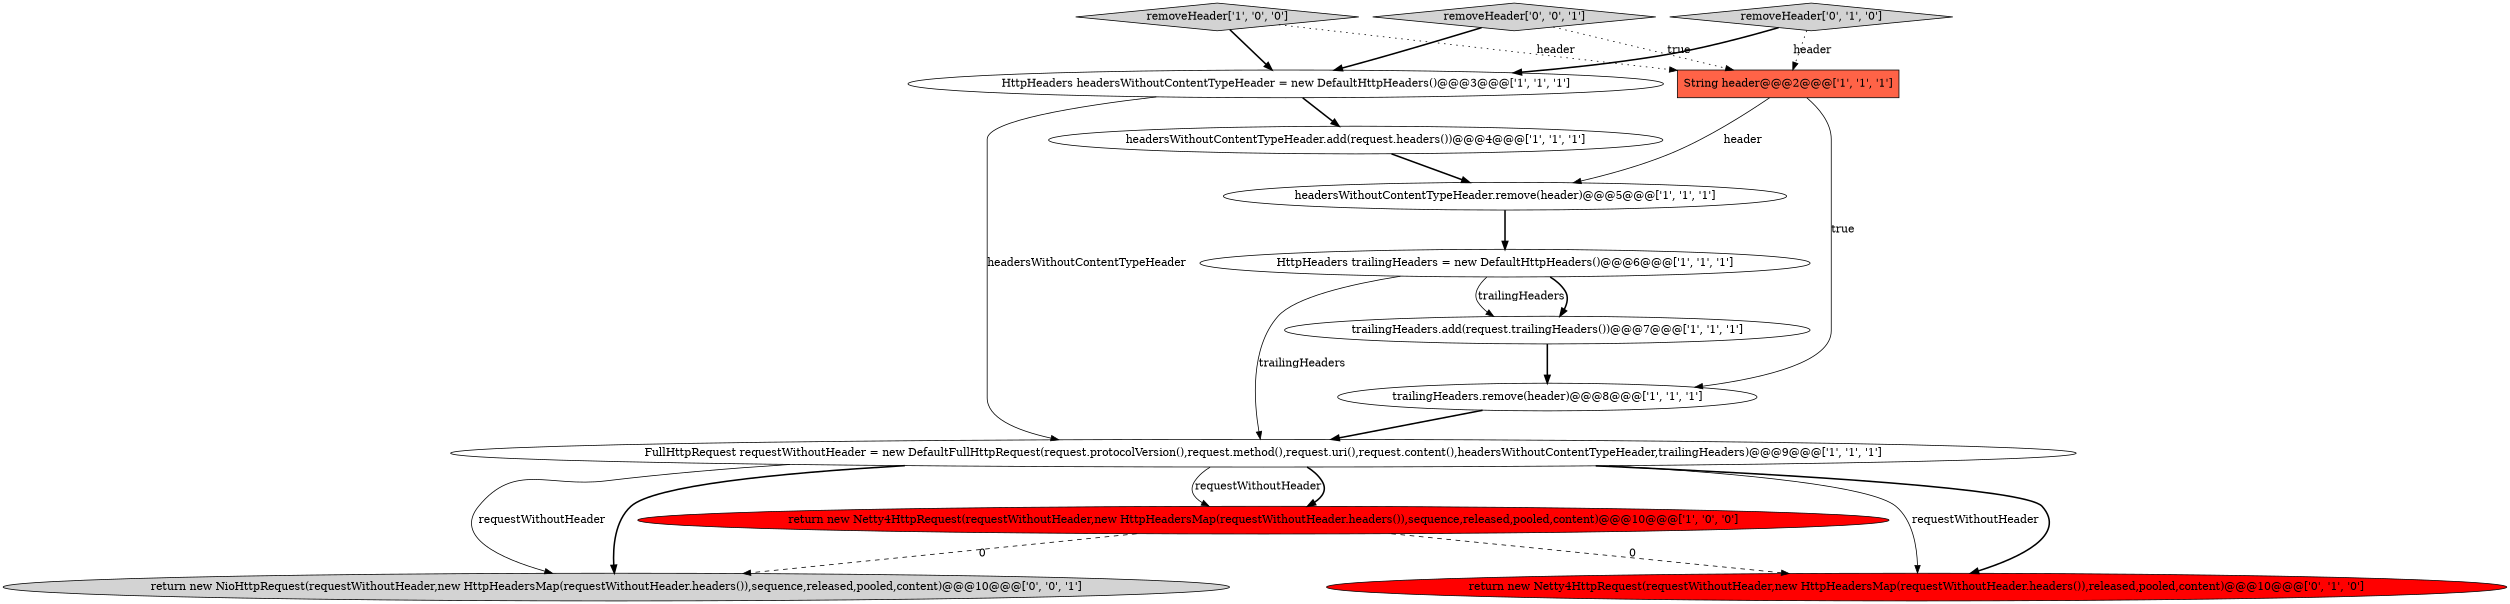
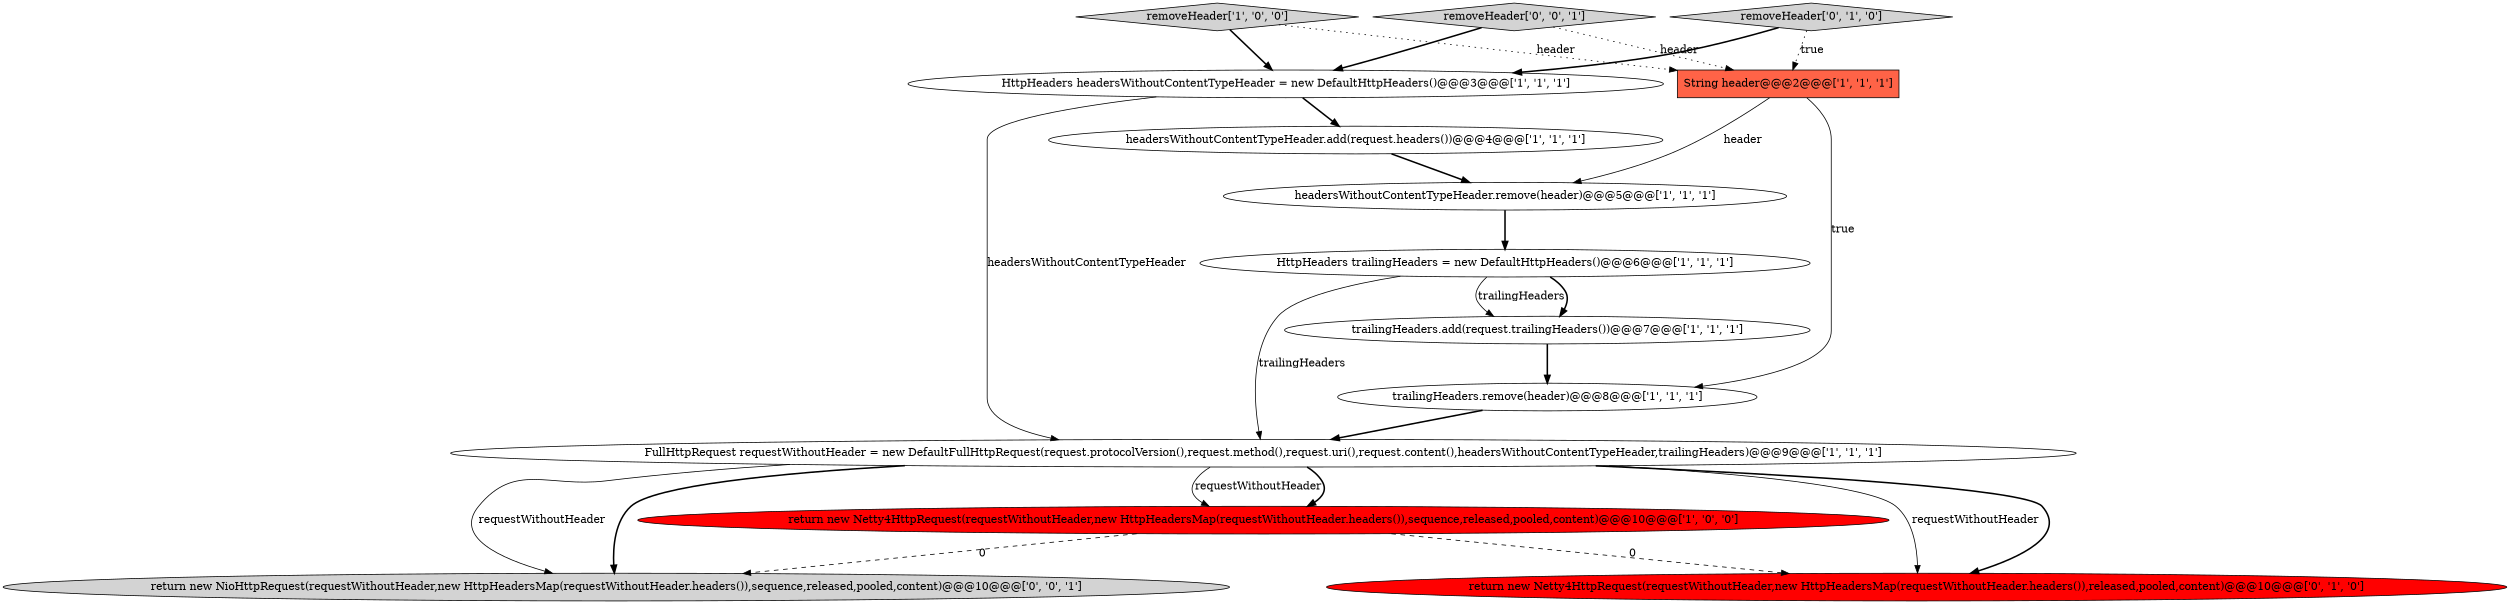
  digraph {
    node [fillcolor=white shape=ellipse style=filled]
    edge [style=bold]
    n1 [fillcolor=lightgray label="removeHeader['1', '0', '0']" shape=diamond]
    n2 [label="HttpHeaders headersWithoutContentTypeHeader = new DefaultHttpHeaders()@@@3@@@['1', '1', '1']"]
    n3 [fillcolor=tomato label="String header@@@2@@@['1', '1', '1']" shape=box]
    n4 [label="FullHttpRequest requestWithoutHeader = new DefaultFullHttpRequest(request.protocolVersion(),request.method(),request.uri(),request.content(),headersWithoutContentTypeHeader,trailingHeaders)@@@9@@@['1', '1', '1']"]
    n5 [label="headersWithoutContentTypeHeader.add(request.headers())@@@4@@@['1', '1', '1']"]
    n6 [label="trailingHeaders.remove(header)@@@8@@@['1', '1', '1']"]
    n7 [label="headersWithoutContentTypeHeader.remove(header)@@@5@@@['1', '1', '1']"]
    n8 [label="HttpHeaders trailingHeaders = new DefaultHttpHeaders()@@@6@@@['1', '1', '1']"]
    n9 [label="trailingHeaders.add(request.trailingHeaders())@@@7@@@['1', '1', '1']"]
    n10 [fillcolor=lightgray label="return new NioHttpRequest(requestWithoutHeader,new HttpHeadersMap(requestWithoutHeader.headers()),sequence,released,pooled,content)@@@10@@@['0', '0', '1']"]
    n11 [fillcolor=red label="return new Netty4HttpRequest(requestWithoutHeader,new HttpHeadersMap(requestWithoutHeader.headers()),sequence,released,pooled,content)@@@10@@@['1', '0', '0']"]
    n12 [fillcolor=red label="return new Netty4HttpRequest(requestWithoutHeader,new HttpHeadersMap(requestWithoutHeader.headers()),released,pooled,content)@@@10@@@['0', '1', '0']"]
    n13 [fillcolor=lightgray label="removeHeader['0', '1', '0']" shape=diamond]
    n14 [fillcolor=lightgray label="removeHeader['0', '0', '1']" shape=diamond]
    n1 -> n2
    n1 -> n3 [label=header style=dotted]
    n2 -> n4 [label=headersWithoutContentTypeHeader style=solid]
    n2 -> n5
    n3 -> n6 [label=true style=solid]
    n3 -> n7 [label=header style=solid]
    n4 -> n10 [label=requestWithoutHeader style=solid]
    n4 -> n10
    n4 -> n11 [label=requestWithoutHeader style=solid]
    n4 -> n11
    n4 -> n12 [label=requestWithoutHeader style=solid]
    n4 -> n12
    n5 -> n7
    n6 -> n4
    n7 -> n8
    n8 -> n4 [label=trailingHeaders style=solid]
    n8 -> n9 [label=trailingHeaders style=solid]
    n8 -> n9
    n9 -> n6
    n11 -> n10 [label=0 style=dashed]
    n11 -> n12 [label=0 style=dashed]
    n13 -> n2
-   n13 -> n3 [label=header style=dotted]
+   n13 -> n3 [label=true style=dotted]
    n14 -> n2
-   n14 -> n3 [label=true style=dotted]
+   n14 -> n3 [label=header style=dotted]
  }
